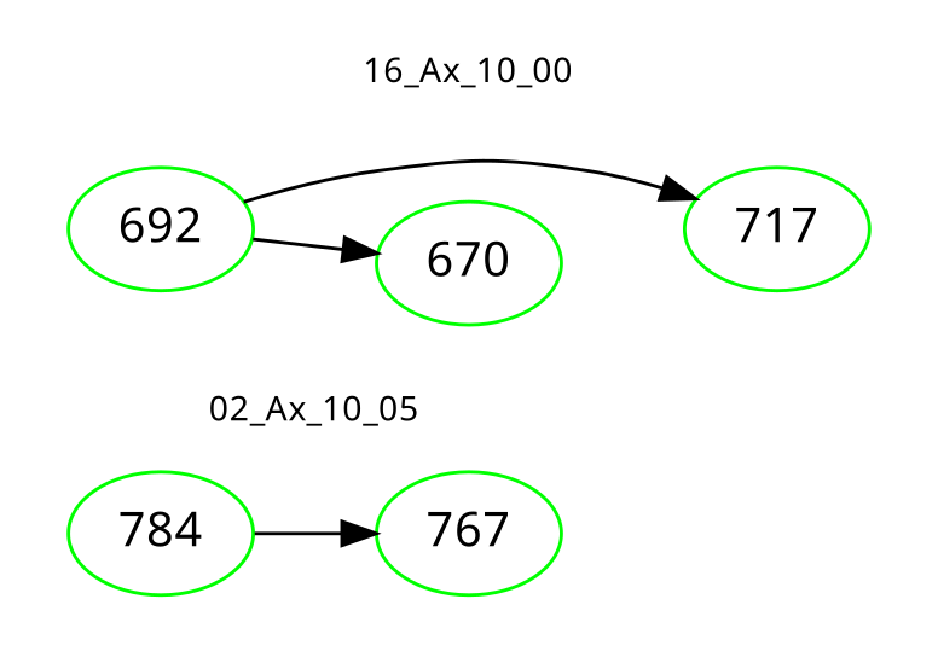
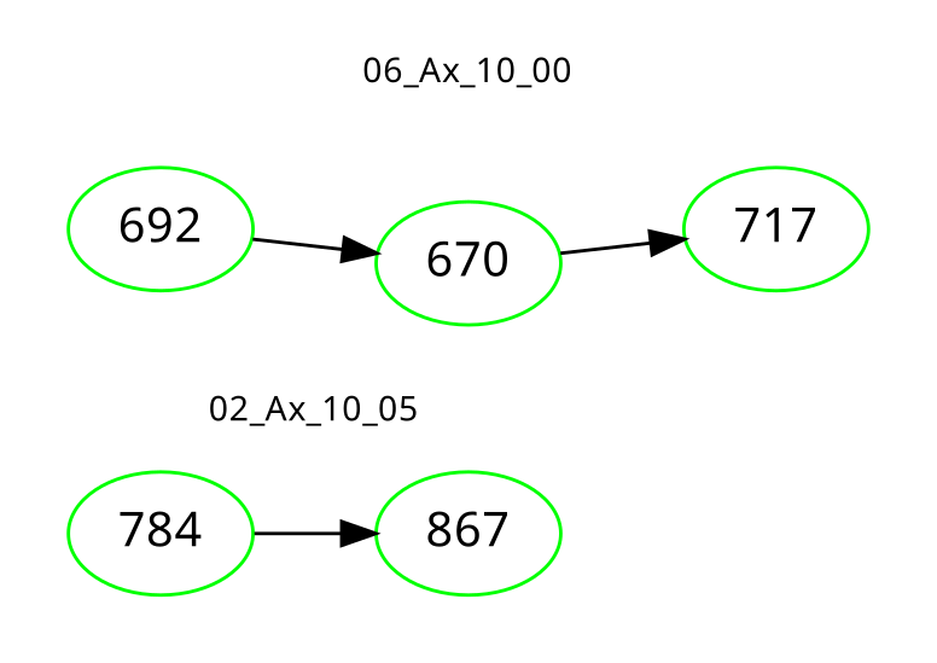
  digraph {
    fontname="Noto Sans"
    rankdir=LR
    node [color=green fontname="Noto Sans"]
    edge [color=black fontname="Noto Sans"]
    n1 [label=784]
-   n2 [label=767]
+   n2 [label=867]
    n3 [label=692]
    n4 [label=670]
    n5 [label=717]
    subgraph cluster_1 {
      color=white
      fontsize=10
      label="02_Ax_10_05"
      n1
      n2
    }
    subgraph cluster_2 {
      color=white
      fontsize=10
-     label="16_Ax_10_00"
+     label="06_Ax_10_00"
      n3
      n4
      n5
    }
    n1 -> n2
    n3 -> n4
-   n3 -> n5
+   n4 -> n5
  }
